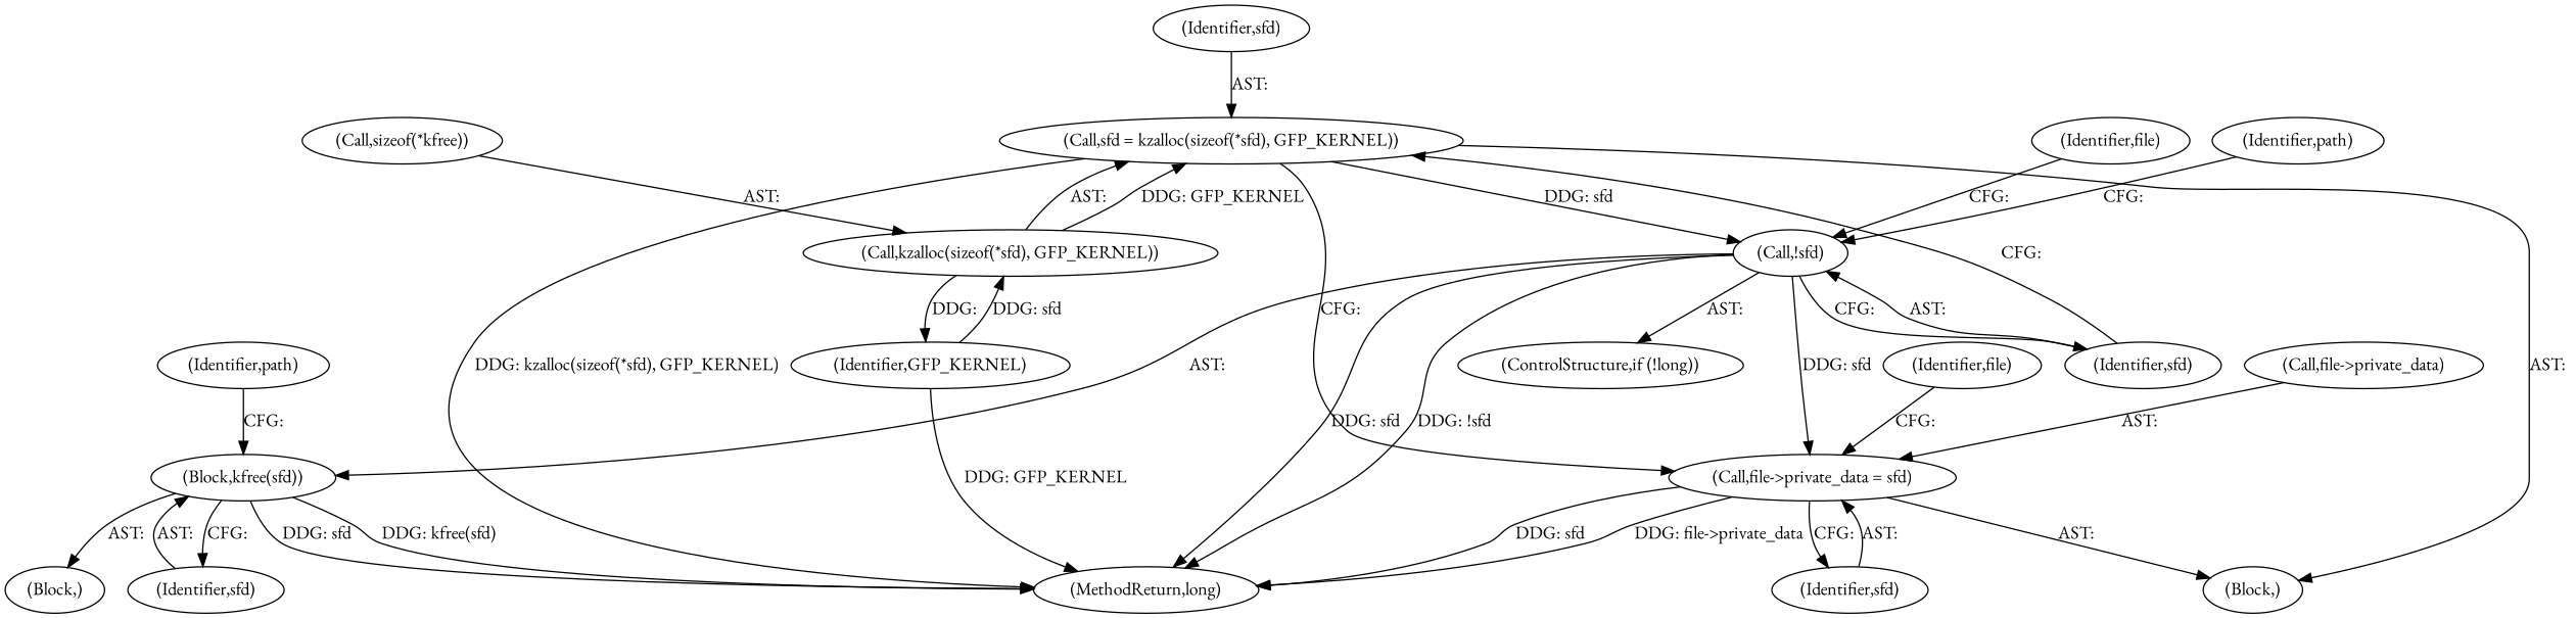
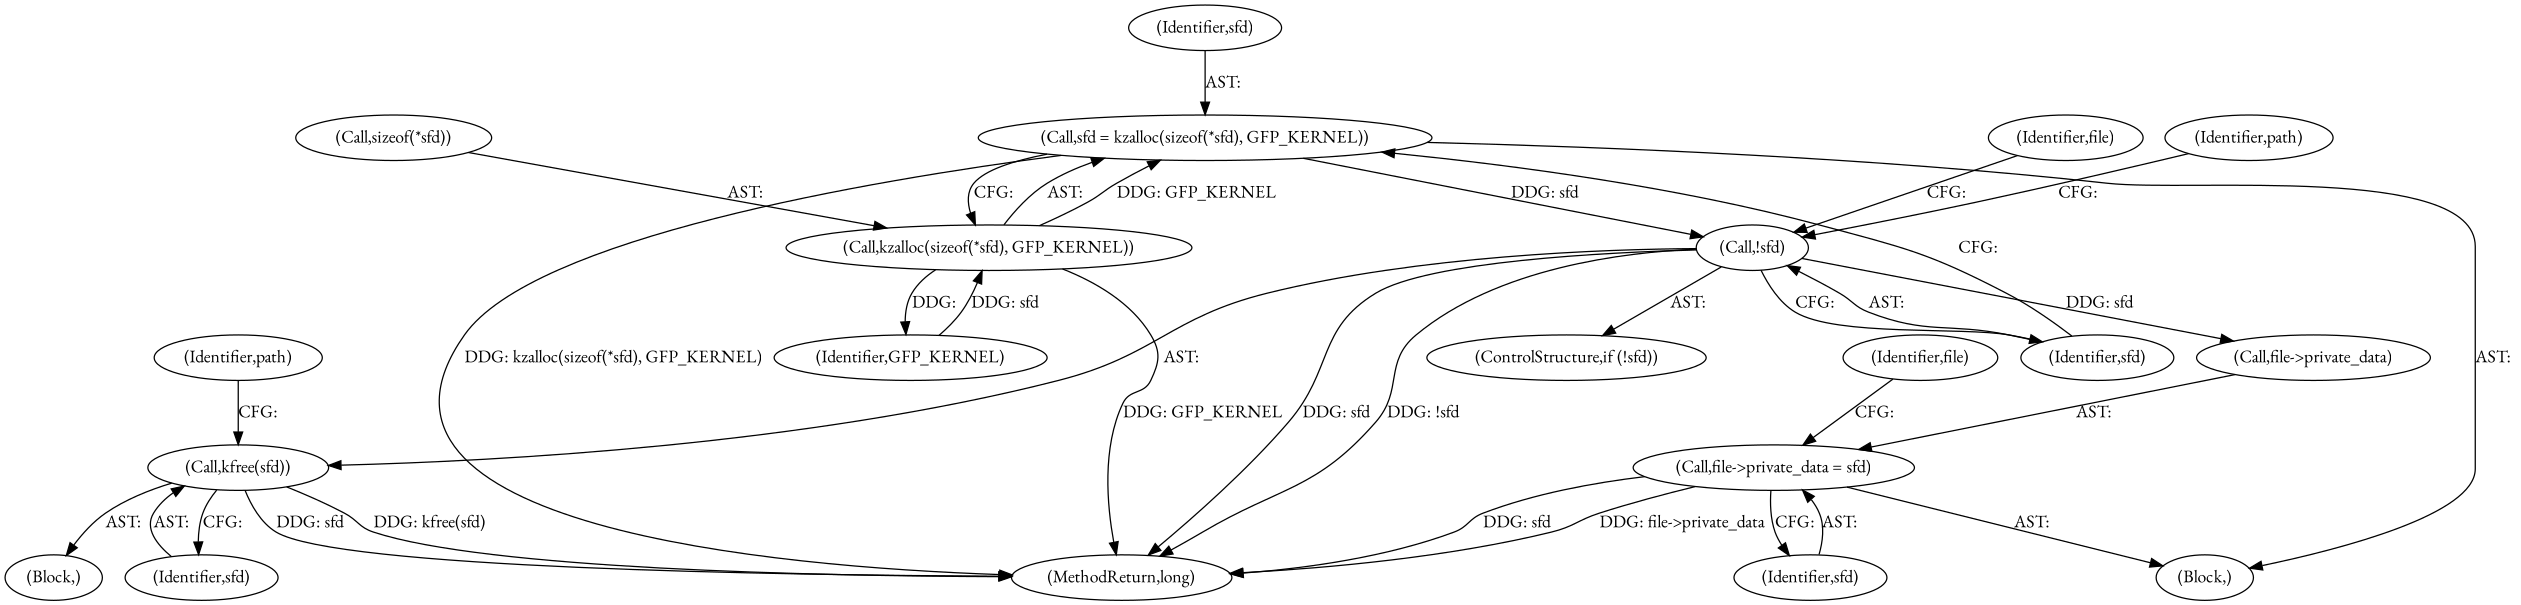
  digraph {
    fontname="EB Garamond"
    node [fontname="EB Garamond"]
    edge [fontname="EB Garamond"]
    n1 [label="(Call,sfd = kzalloc(sizeof(*sfd), GFP_KERNEL))"]
    n2 [label="(Call,kzalloc(sizeof(*sfd), GFP_KERNEL))"]
    n3 [label="(Call,!sfd)"]
    n4 [label="(MethodReturn,long)"]
    n5 [label="(Block,)"]
    n6 [label="(Identifier,GFP_KERNEL)"]
-   n7 [label="(Block,kfree(sfd))"]
+   n7 [label="(Call,kfree(sfd))"]
    n8 [label="(Call,file->private_data = sfd)"]
    n9 [label="(Identifier,sfd)"]
-   n10 [label="(ControlStructure,if (!long))"]
+   n10 [label="(ControlStructure,if (!sfd))"]
    n11 [label="(Identifier,sfd)"]
    n12 [label="(Block,)"]
    n13 [label="(Identifier,sfd)"]
    n14 [label="(Call,file->private_data)"]
    n15 [label="(Identifier,file)"]
    n16 [label="(Identifier,path)"]
-   n17 [label="(Call,sizeof(*kfree))"]
+   n17 [label="(Call,sizeof(*sfd))"]
    n18 [label="(Identifier,path)"]
    n19 [label="(Identifier,sfd)"]
    n20 [label="(Identifier,file)"]
-   n1 -> n8 [label="CFG: "]
+   n1 -> n2 [label="CFG: "]
    n1 -> n3 [label="DDG: sfd"]
    n1 -> n4 [label="DDG: kzalloc(sizeof(*sfd), GFP_KERNEL)"]
    n1 -> n5 [label="AST: "]
    n2 -> n1 [label="AST: "]
    n2 -> n1 [label="DDG: GFP_KERNEL"]
-   n6 -> n4 [label="DDG: GFP_KERNEL"]
+   n2 -> n4 [label="DDG: GFP_KERNEL"]
    n2 -> n6 [label="DDG: "]
    n3 -> n4 [label="DDG: sfd"]
    n3 -> n4 [label="DDG: !sfd"]
    n3 -> n7 [label="AST: "]
-   n3 -> n8 [label="DDG: sfd"]
+   n3 -> n14 [label="DDG: sfd"]
    n3 -> n9 [label="CFG: "]
    n3 -> n10 [label="AST: "]
    n6 -> n2 [label="DDG: sfd"]
    n7 -> n4 [label="DDG: sfd"]
    n7 -> n4 [label="DDG: kfree(sfd)"]
    n7 -> n11 [label="CFG: "]
    n7 -> n12 [label="AST: "]
    n8 -> n4 [label="DDG: sfd"]
    n8 -> n4 [label="DDG: file->private_data"]
    n8 -> n5 [label="AST: "]
    n8 -> n13 [label="CFG: "]
    n9 -> n1 [label="CFG: "]
    n9 -> n3 [label="AST: "]
    n11 -> n7 [label="AST: "]
    n13 -> n8 [label="AST: "]
    n14 -> n8 [label="AST: "]
    n15 -> n3 [label="CFG: "]
    n16 -> n7 [label="CFG: "]
    n17 -> n2 [label="AST: "]
    n18 -> n3 [label="CFG: "]
    n19 -> n1 [label="AST: "]
    n20 -> n8 [label="CFG: "]
  }
